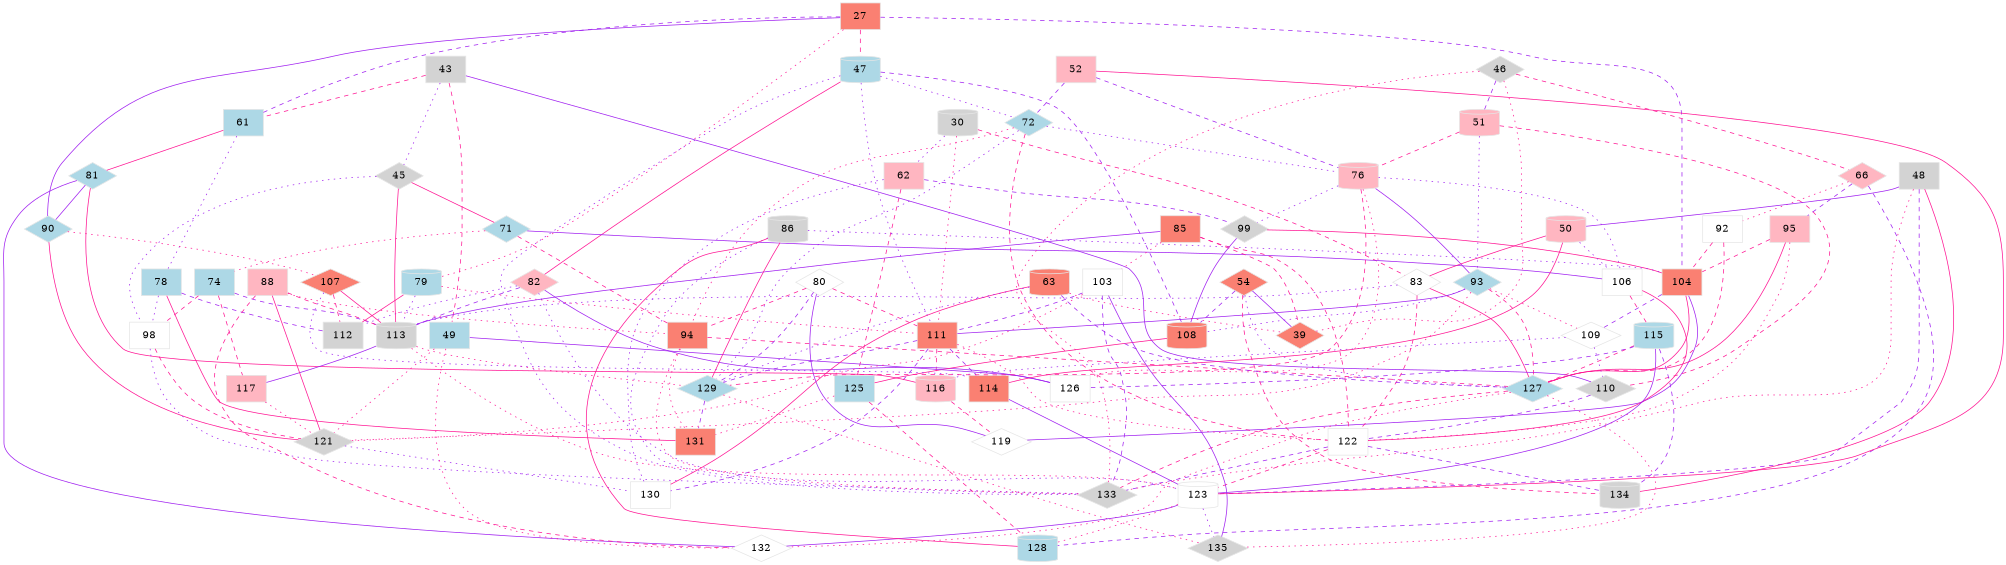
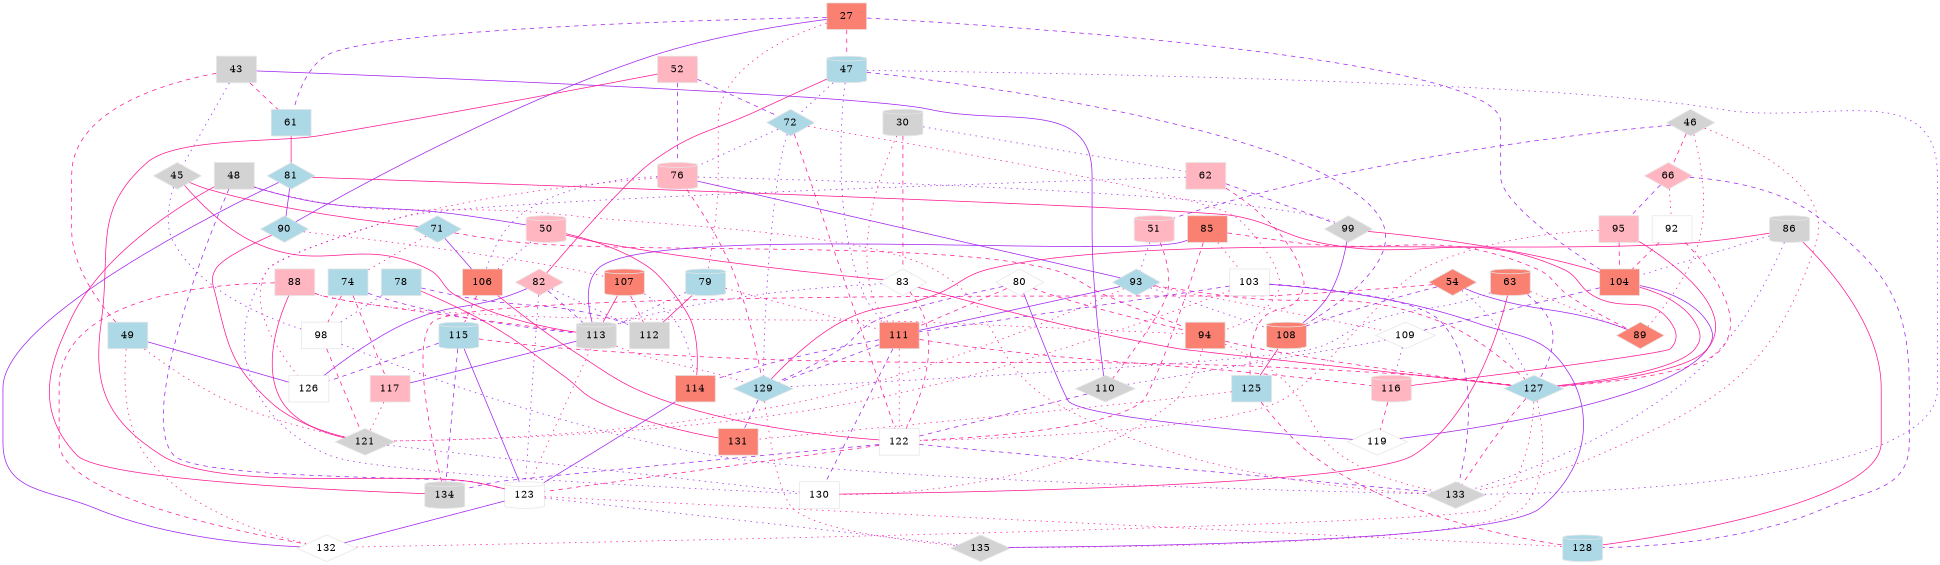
  graph {
    node [color=gray90 fillcolor=lightblue shape=box style=filled]
    edge [color=deeppink style=dashed]
    27 [fillcolor=salmon super="+4+22"]
    47 [shape=cylinder super="+33"]
    61
    79 [shape=cylinder]
    90 [shape=diamond]
    104 [fillcolor=salmon super="+36+101"]
    111 [fillcolor=salmon super="+102"]
    133 [fillcolor=lightgrey shape=diamond super="+42"]
    72 [shape=diamond super="+3+58"]
    82 [fillcolor=lightpink shape=diamond super="+10"]
    108 [fillcolor=salmon shape=cylinder super="+19"]
    78
    81 [shape=diamond]
    113 [fillcolor=lightgrey shape=cylinder super="+57+105"]
    112 [fillcolor=lightgrey]
    121 [fillcolor=lightgrey shape=diamond super="+34+44"]
-   107 [fillcolor=salmon shape=diamond]
+   107 [fillcolor=salmon shape=cylinder]
    127 [shape=diamond super="+20+32+64+124"]
    119 [fillcolor=white shape=diamond]
    109 [fillcolor=white shape=diamond]
    30 [fillcolor=lightgrey shape=cylinder]
    62 [fillcolor=lightpink]
    83 [fillcolor=white shape=diamond super="+2"]
    99 [fillcolor=lightgrey shape=diamond super="+84"]
    125
    130 [fillcolor=white]
    122 [fillcolor=white super="+96+39"]
    114 [fillcolor=salmon]
    129 [shape=diamond super="+24+35+118"]
    116 [fillcolor=lightpink shape=cylinder]
    43 [fillcolor=lightgrey]
    45 [fillcolor=lightgrey shape=diamond]
    49
    110 [fillcolor=lightgrey shape=diamond]
    71 [shape=diamond]
    98 [fillcolor=white super="+77"]
    126 [fillcolor=white]
    132 [fillcolor=white shape=diamond super="+67"]
-   106 [fillcolor=white super="+87"]
+   106 [fillcolor=salmon super="+87"]
    94 [fillcolor=salmon super="+73+69"]
    74 [super="+56"]
    123 [fillcolor=white shape=cylinder super="+120"]
    117 [fillcolor=lightpink]
    51 [fillcolor=lightpink shape=cylinder super="+23"]
    76 [fillcolor=lightpink shape=cylinder super="+26+65+70"]
    93 [shape=diamond super="+53+38+68"]
    46 [fillcolor=lightgrey shape=diamond]
    66 [fillcolor=lightpink shape=diamond]
-   89 [fillcolor=salmon shape=diamond label=39]
+   89 [fillcolor=salmon shape=diamond]
    92 [fillcolor=white]
    95 [fillcolor=lightpink]
    128 [shape=cylinder]
    48 [fillcolor=lightgrey]
    50 [fillcolor=lightpink shape=cylinder]
    134 [fillcolor=lightgrey shape=cylinder]
    135 [fillcolor=lightgrey shape=diamond]
    115 [shape=cylinder super="+37+75"]
    52 [fillcolor=lightpink]
    54 [fillcolor=salmon shape=diamond]
    131 [fillcolor=salmon]
    63 [fillcolor=salmon shape=cylinder]
    80 [fillcolor=white shape=diamond super="+12"]
    85 [fillcolor=salmon]
    103 [fillcolor=white super="+100"]
    86 [fillcolor=lightgrey shape=cylinder]
    88 [fillcolor=lightpink super="+13"]
    27 -- 47 [weight=2]
    27 -- 61 [color=purple]
    27 -- 79 [style=dotted]
    27 -- 90 [color=purple style=solid]
    27 -- 104 [color=purple weight=3]
    47 -- 111 [color=purple style=dotted weight=2]
    47 -- 133 [color=purple style=dotted]
    47 -- 72 [color=purple style=dotted]
    47 -- 82 [style=solid]
    47 -- 108 [color=purple]
-   61 -- 78 [color=purple style=dotted]
    61 -- 81 [style=solid]
    79 -- 111 [style=dotted]
    79 -- 113 [color=purple style=dotted]
    79 -- 112 [style=solid]
    90 -- 121 [style=solid]
    90 -- 107 [style=dotted]
    104 -- 127 [style=solid]
    104 -- 119 [color=purple style=solid]
    104 -- 109 [color=purple]
    111 -- 130 [color=purple]
    111 -- 122 [style=dotted weight=3]
    111 -- 114 [color=purple]
    111 -- 129 [color=purple]
    111 -- 116
    72 -- 122 [weight=2]
    72 -- 129 [color=purple style=dotted]
    72 -- 94 [style=dotted]
    72 -- 76 [color=purple style=dotted]
    82 -- 113 [color=purple]
    82 -- 112 [color=purple style=dotted]
    82 -- 126 [color=purple style=solid]
    82 -- 123 [color=purple style=dotted weight=2]
    108 -- 125 [style=solid]
    78 -- 112 [color=purple]
    78 -- 98 [color=purple style=dotted]
    78 -- 131 [style=solid]
    81 -- 90 [color=purple style=solid]
    81 -- 116 [style=solid]
    81 -- 132 [color=purple style=solid]
    113 -- 129 [style=dotted]
    113 -- 123 [style=dotted]
    113 -- 117 [color=purple style=solid]
    121 -- 130 [color=purple style=dotted]
    107 -- 113 [style=solid]
    107 -- 112
    107 -- 114 [color=purple style=dotted]
    127 -- 133
    127 -- 132 [style=dotted]
    127 -- 135 [style=dotted]
    109 -- 116 [color=purple style=dotted]
    109 -- 110 [color=purple style=dotted]
    30 -- 111 [style=dotted]
    30 -- 62 [color=purple style=dotted]
    30 -- 83 [weight=2]
    62 -- 99 [color=purple]
    62 -- 125
    62 -- 130 [color=purple style=dotted]
    83 -- 113 [color=purple style=dotted]
    83 -- 127 [style=solid]
    83 -- 122
    99 -- 104 [style=solid]
    99 -- 108 [color=purple style=solid weight=2]
    125 -- 128
    125 -- 131 [style=dotted]
    122 -- 133 [color=purple]
    122 -- 123 [weight=2]
    122 -- 134 [color=purple]
    114 -- 123 [color=purple style=solid]
    129 -- 135 [style=dotted]
    129 -- 131 [color=purple]
    116 -- 119
    43 -- 61
    43 -- 45 [color=purple style=dotted]
    43 -- 49
    43 -- 110 [color=purple style=solid]
    45 -- 113 [style=solid]
    45 -- 71 [style=solid]
    45 -- 98 [color=purple style=dotted]
    49 -- 121 [style=dotted]
    49 -- 126 [color=purple style=solid]
    49 -- 132 [style=dotted]
    110 -- 122 [color=purple]
    71 -- 106 [color=purple style=solid]
    71 -- 94
    71 -- 74 [style=dotted]
    98 -- 133 [color=purple style=dotted]
    98 -- 121
    106 -- 122 [style=solid]
    106 -- 115 [weight=2]
    94 -- 133 [style=dotted]
    94 -- 127 [weight=2]
-   94 -- 131 [style=dotted]
+   94 -- 130 [style=dotted]
    74 -- 113 [color=purple]
    74 -- 98 [weight=2]
    74 -- 117 [weight=2]
    123 -- 132 [color=purple style=solid weight=2]
    123 -- 128 [style=dotted]
    123 -- 135 [color=purple style=dotted]
    117 -- 121 [style=dotted]
    51 -- 110
-   51 -- 76
    51 -- 93 [color=purple style=dotted]
    76 -- 99 [color=purple style=dotted weight=2]
    76 -- 129
    76 -- 126 [style=dotted]
    76 -- 106 [color=purple style=dotted]
    76 -- 93 [color=purple style=solid weight=2]
    93 -- 111 [color=purple style=solid weight=3]
    93 -- 108 [color=purple style=dotted]
    93 -- 121 [style=dotted]
    93 -- 127 [weight=3]
    93 -- 109 [style=dotted]
    46 -- 133 [style=dotted]
    46 -- 51 [color=purple]
    46 -- 66
    46 -- 89 [style=dotted]
    66 -- 92 [style=dotted]
    66 -- 95 [color=purple]
    66 -- 128 [color=purple]
    92 -- 104
    92 -- 127 [weight=2]
    95 -- 104
    95 -- 127 [style=solid]
    95 -- 122 [style=dotted]
    48 -- 133 [style=dotted]
    48 -- 123 [color=purple]
    48 -- 50 [color=purple style=solid]
    48 -- 134 [style=solid]
    50 -- 83 [style=solid]
    50 -- 114 [style=solid]
    50 -- 106 [color=purple style=dotted]
    115 -- 127 [weight=2]
    115 -- 126 [color=purple]
    115 -- 123 [color=purple style=solid weight=2]
    115 -- 134 [color=purple]
    52 -- 72 [color=purple weight=2]
    52 -- 123 [style=solid]
    52 -- 76 [color=purple]
    54 -- 108 [color=purple]
    54 -- 127 [color=purple style=dotted]
    54 -- 89 [color=purple style=solid]
    54 -- 134
    63 -- 127 [color=purple]
    63 -- 130 [style=solid]
    63 -- 129 [color=purple style=dotted]
    63 -- 89 [style=dotted]
    80 -- 111
    80 -- 119 [color=purple style=solid weight=2]
    80 -- 129 [color=purple weight=2]
    80 -- 94
    85 -- 113 [color=purple style=solid]
    85 -- 122
    85 -- 89
    85 -- 103 [style=dotted]
    103 -- 111 [color=purple]
    103 -- 133 [color=purple weight=2]
    103 -- 121 [style=dotted]
    103 -- 135 [color=purple style=solid]
    86 -- 104 [color=purple style=dotted]
    86 -- 133 [color=purple style=dotted]
    86 -- 129 [style=solid]
    86 -- 128 [style=solid]
    88 -- 113 [weight=2]
    88 -- 121 [style=solid]
    88 -- 132
    88 -- 94 [style=dotted weight=2]
  }
